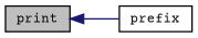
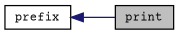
  digraph {
    rankdir=LR
    fontname="Courier Prime"
    node [color=black fontname="Courier Prime" fontsize=10 shape=record]
    n1 [fillcolor=grey75 fontcolor=black height=0.2 label=print style=filled width=0.4]
    n2 [height=0.2 label=prefix width=0.4]
-   n1 -> n2 [color=midnightblue dir=back fontname="Courier Prime" fontsize=10 labelfontname=FreeSans labelfontsize=10 style=solid]
+   n2 -> n1 [color=midnightblue dir=back fontname="Courier Prime" fontsize=10 labelfontname=FreeSans labelfontsize=10 style=solid]
  }
